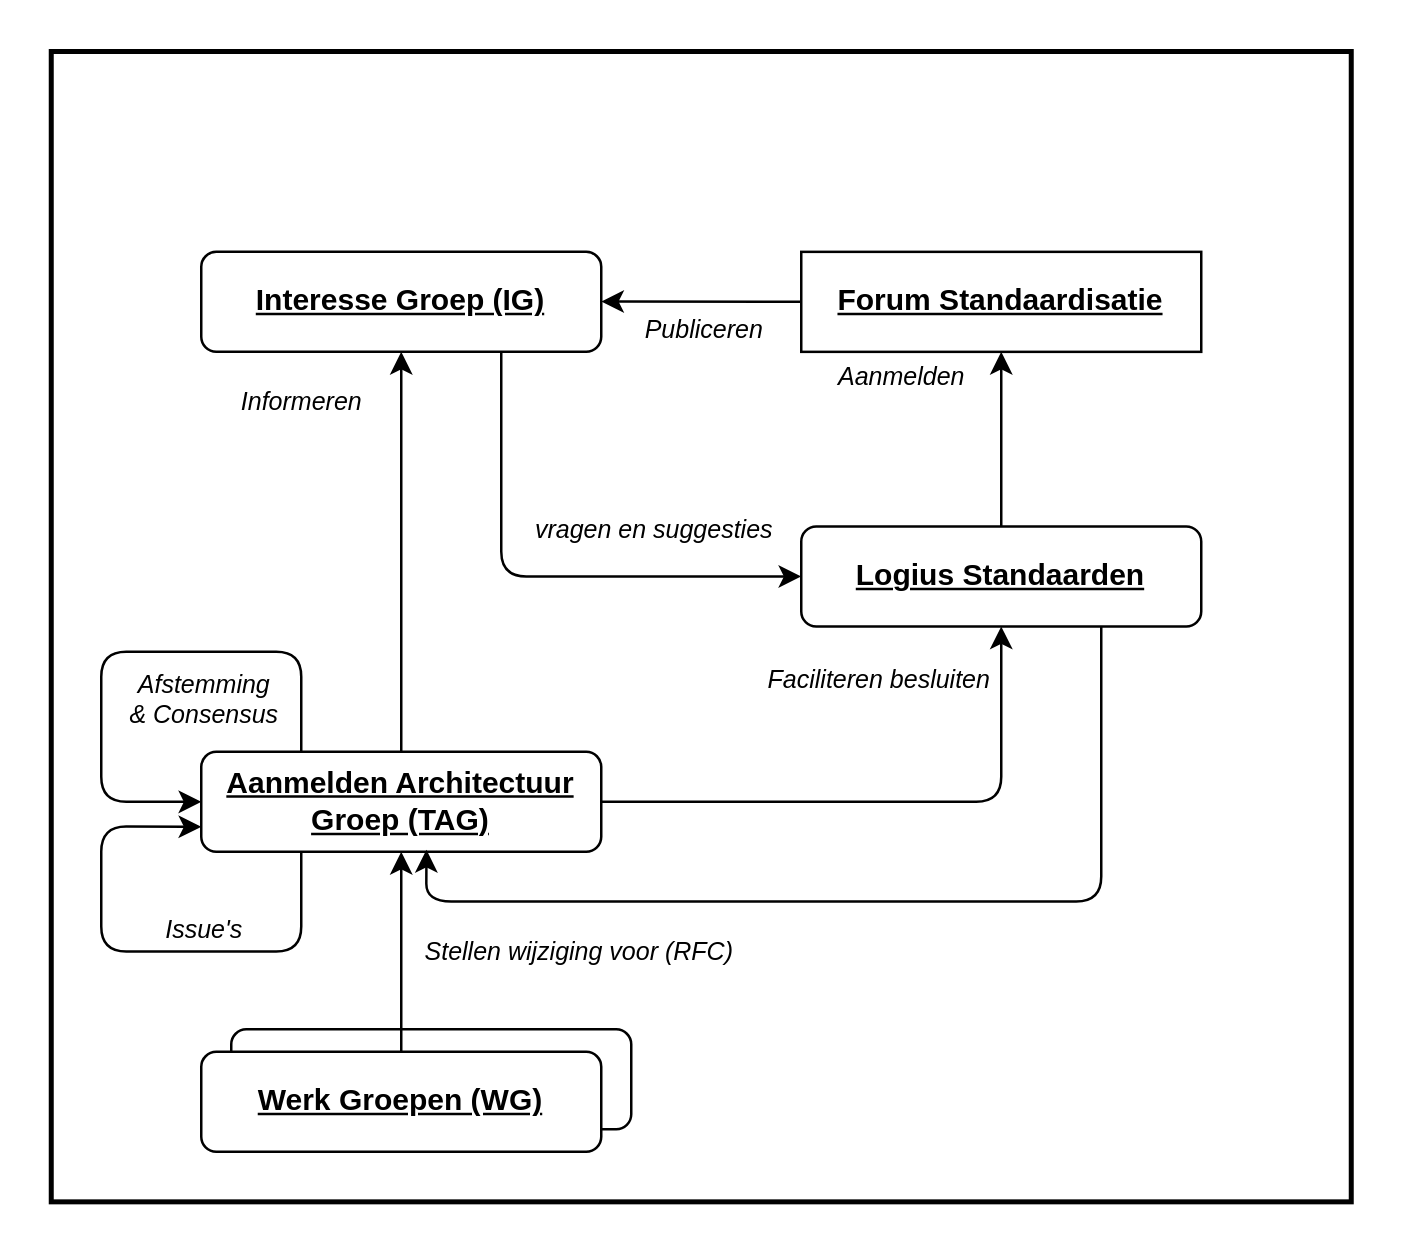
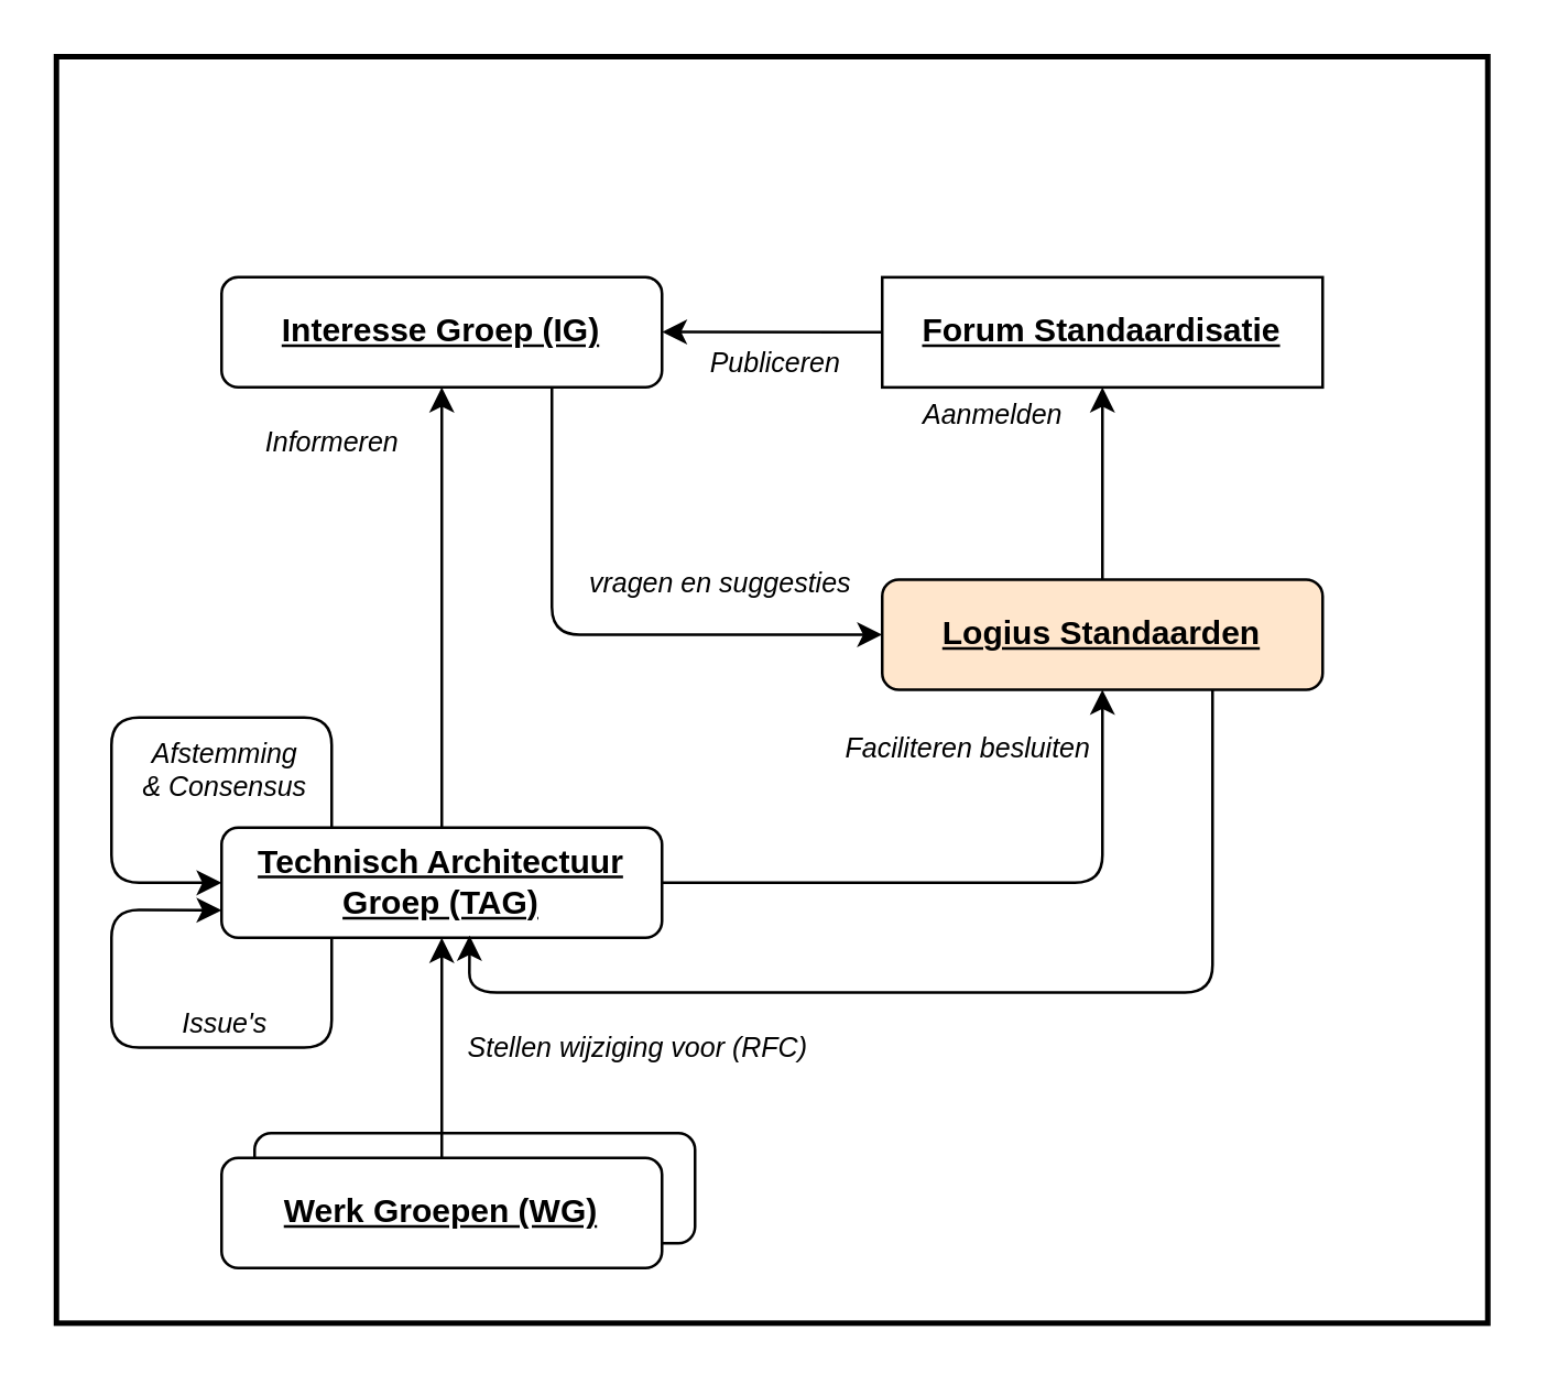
  <mxCell id="0" />
  <mxCell id="1" parent="0" />
  <mxCell id="2" value="" style="rounded=0;whiteSpace=wrap;html=1;fontSize=14;fillColor=none;strokeWidth=2;" parent="1" vertex="1"><mxGeometry x="20" y="20" width="520" height="460.14" as="geometry" /></mxCell>
- <mxCell id="3" value="Aanmelden Architectuur Groep (TAG)" style="rounded=1;whiteSpace=wrap;html=1;fontStyle=5" parent="1" vertex="1"><mxGeometry x="80" y="300.14" width="160" height="40" as="geometry" /></mxCell>
+ <mxCell id="3" value="Technisch Architectuur Groep (TAG)" style="rounded=1;whiteSpace=wrap;html=1;fontStyle=5" parent="1" vertex="1"><mxGeometry x="80" y="300.14" width="160" height="40" as="geometry" /></mxCell>
  <mxCell id="4" value="Werk Groep (WG)" style="rounded=1;whiteSpace=wrap;html=1;" parent="1" vertex="1"><mxGeometry x="92" y="411.14" width="160" height="40" as="geometry" /></mxCell>
  <mxCell id="5" value="Interesse Groep (IG)" style="rounded=1;whiteSpace=wrap;html=1;fontStyle=5" parent="1" vertex="1"><mxGeometry x="80" y="100.14" width="160" height="40" as="geometry" /></mxCell>
  <mxCell id="6" value="Werk Groepen (WG)" style="rounded=1;whiteSpace=wrap;html=1;fontStyle=5" parent="1" vertex="1"><mxGeometry x="80" y="420.14" width="160" height="40" as="geometry" /></mxCell>
  <mxCell id="7" value="Informeren" style="endArrow=classic;html=1;entryX=0.5;entryY=1;entryDx=0;entryDy=0;fontSize=10;fontStyle=2" parent="1" source="3" target="5" edge="1"><mxGeometry x="0.752" y="40" width="50" height="50" relative="1" as="geometry"><mxPoint x="-60" y="490.14" as="sourcePoint" /><mxPoint x="-10" y="440.14" as="targetPoint" /><mxPoint as="offset" /></mxGeometry></mxCell>
  <mxCell id="8" value="" style="endArrow=classic;html=1;entryX=0.5;entryY=1;entryDx=0;entryDy=0;exitX=0.5;exitY=0;exitDx=0;exitDy=0;" parent="1" source="6" target="3" edge="1"><mxGeometry width="50" height="50" relative="1" as="geometry"><mxPoint x="-60" y="490.14" as="sourcePoint" /><mxPoint x="-10" y="440.14" as="targetPoint" /></mxGeometry></mxCell>
  <mxCell id="9" value="Stellen wijziging voor (RFC)" style="text;html=1;align=center;verticalAlign=middle;resizable=0;points=[];;labelBackgroundColor=#ffffff;fontStyle=2;fontSize=10;" parent="8" vertex="1" connectable="0"><mxGeometry x="-0.033" y="1" relative="1" as="geometry"><mxPoint x="71" y="-1.47" as="offset" /></mxGeometry></mxCell>
- <mxCell id="10" value="Logius Standaarden" style="rounded=1;whiteSpace=wrap;html=1;fontStyle=5" parent="1" vertex="1"><mxGeometry x="320" y="210" width="160" height="40" as="geometry" /></mxCell>
+ <mxCell id="10" value="Logius Standaarden" style="rounded=1;whiteSpace=wrap;html=1;fontStyle=5;fillColor=#ffe6cc;" parent="1" vertex="1"><mxGeometry x="320" y="210" width="160" height="40" as="geometry" /></mxCell>
  <mxCell id="11" value="" style="endArrow=classic;html=1;entryX=0;entryY=0.5;entryDx=0;entryDy=0;exitX=0.25;exitY=0;exitDx=0;exitDy=0;" parent="1" source="3" target="3" edge="1"><mxGeometry width="50" height="50" relative="1" as="geometry"><mxPoint x="-60" y="490.14" as="sourcePoint" /><mxPoint x="-10" y="440.14" as="targetPoint" /><Array as="points"><mxPoint x="120" y="260.14" /><mxPoint x="40" y="260.14" /><mxPoint x="40" y="320.14" /></Array></mxGeometry></mxCell>
  <mxCell id="12" value="Afstemming &lt;br style=&quot;font-size: 10px;&quot;&gt;&amp;amp; Consensus" style="text;html=1;align=center;verticalAlign=middle;resizable=0;points=[];;labelBackgroundColor=#ffffff;fontStyle=2;fontSize=10;" parent="11" vertex="1" connectable="0"><mxGeometry x="0.25" y="-2" relative="1" as="geometry"><mxPoint x="42" as="offset" /></mxGeometry></mxCell>
  <mxCell id="13" value="" style="endArrow=classic;html=1;entryX=0.5;entryY=1;entryDx=0;entryDy=0;exitX=1;exitY=0.5;exitDx=0;exitDy=0;" parent="1" source="3" target="10" edge="1"><mxGeometry width="50" height="50" relative="1" as="geometry"><mxPoint x="-60" y="490.14" as="sourcePoint" /><mxPoint x="-10" y="440.14" as="targetPoint" /><Array as="points"><mxPoint x="400" y="320.14" /></Array></mxGeometry></mxCell>
  <mxCell id="14" value="Faciliteren besluiten" style="text;html=1;align=center;verticalAlign=middle;resizable=0;points=[];;labelBackgroundColor=#ffffff;fontStyle=2;fontSize=10;" parent="13" vertex="1" connectable="0"><mxGeometry x="-0.041" y="1" relative="1" as="geometry"><mxPoint x="1.421e-14" y="-49.14" as="offset" /></mxGeometry></mxCell>
  <mxCell id="15" value="Forum Standaardisatie" style="whiteSpace=wrap;html=1;fontStyle=5;rounded=0;" parent="1" vertex="1"><mxGeometry x="320" y="100.14" width="160" height="40" as="geometry" /></mxCell>
  <mxCell id="16" value="Aanmelden" style="endArrow=classic;html=1;fontSize=10;entryX=0.5;entryY=1;entryDx=0;entryDy=0;fontStyle=2" parent="1" source="10" target="15" edge="1"><mxGeometry x="0.718" y="40" width="50" height="50" relative="1" as="geometry"><mxPoint x="-60" y="530.14" as="sourcePoint" /><mxPoint x="-10" y="480.14" as="targetPoint" /><mxPoint as="offset" /></mxGeometry></mxCell>
  <mxCell id="17" value="" style="endArrow=classic;html=1;fontSize=12;exitX=0;exitY=0.5;exitDx=0;exitDy=0;" parent="1" source="15" edge="1"><mxGeometry width="50" height="50" relative="1" as="geometry"><mxPoint x="-60" y="530.14" as="sourcePoint" /><mxPoint x="240" y="120" as="targetPoint" /><Array as="points" /></mxGeometry></mxCell>
  <mxCell id="18" value="Publiceren" style="text;html=1;align=center;verticalAlign=middle;resizable=0;points=[];;labelBackgroundColor=#ffffff;fontSize=10;fontStyle=2" parent="17" vertex="1" connectable="0"><mxGeometry x="0.427" y="13" relative="1" as="geometry"><mxPoint x="17.36" y="-3.04" as="offset" /></mxGeometry></mxCell>
  <mxCell id="19" value="" style="endArrow=classic;html=1;fontSize=12;entryX=0.563;entryY=0.98;entryDx=0;entryDy=0;exitX=0.75;exitY=1;exitDx=0;exitDy=0;entryPerimeter=0;" parent="1" source="10" target="3" edge="1"><mxGeometry width="50" height="50" relative="1" as="geometry"><mxPoint x="400" y="420" as="sourcePoint" /><mxPoint x="-10" y="480.14" as="targetPoint" /><Array as="points"><mxPoint x="440" y="360" /><mxPoint x="170" y="360" /></Array></mxGeometry></mxCell>
  <mxCell id="20" value="" style="endArrow=classic;html=1;fontSize=12;entryX=0;entryY=0.75;entryDx=0;entryDy=0;exitX=0.25;exitY=1;exitDx=0;exitDy=0;" parent="1" source="3" target="3" edge="1"><mxGeometry width="50" height="50" relative="1" as="geometry"><mxPoint x="-60" y="530.14" as="sourcePoint" /><mxPoint x="-10" y="480.14" as="targetPoint" /><Array as="points"><mxPoint x="120" y="380" /><mxPoint x="40" y="380" /><mxPoint x="40" y="330" /></Array></mxGeometry></mxCell>
  <mxCell id="21" value="Issue's" style="text;html=1;align=center;verticalAlign=middle;resizable=0;points=[];;labelBackgroundColor=#ffffff;fontSize=10;fontStyle=2" parent="20" vertex="1" connectable="0"><mxGeometry x="-0.276" y="-2" relative="1" as="geometry"><mxPoint x="-3.86" y="-8" as="offset" /></mxGeometry></mxCell>
  <mxCell id="22" value="" style="endArrow=classic;html=1;entryX=0;entryY=0.5;entryDx=0;entryDy=0;exitX=0.75;exitY=1;exitDx=0;exitDy=0;" parent="1" source="5" target="10" edge="1"><mxGeometry width="50" height="50" relative="1" as="geometry"><mxPoint x="250" y="330.14" as="sourcePoint" /><mxPoint x="410" y="260" as="targetPoint" /><Array as="points"><mxPoint x="200" y="230" /></Array></mxGeometry></mxCell>
  <mxCell id="23" value="vragen en suggesties" style="text;html=1;align=center;verticalAlign=middle;resizable=0;points=[];;labelBackgroundColor=#ffffff;fontStyle=2;fontSize=10;" parent="22" vertex="1" connectable="0"><mxGeometry x="-0.041" y="1" relative="1" as="geometry"><mxPoint x="48.86" y="-19" as="offset" /></mxGeometry></mxCell>
